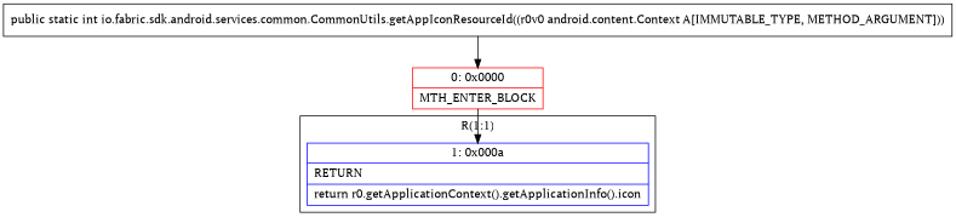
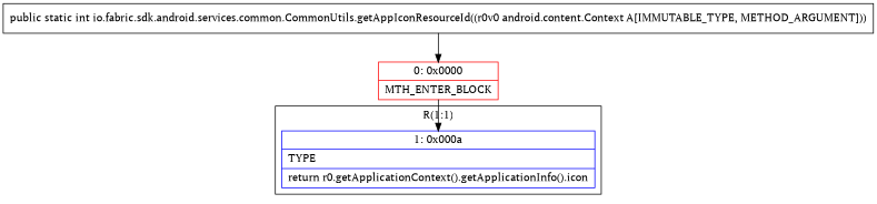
  digraph {
    fontname="PT Serif"
    node [shape=record fontname="PT Serif"]
    edge [fontname="PT Serif"]
-   n1 [color=blue label="{1\:\ 0x000a|RETURN\l|return r0.getApplicationContext().getApplicationInfo().icon\l}"]
+   n1 [color=blue label="{1\:\ 0x000a|TYPE\l|return r0.getApplicationContext().getApplicationInfo().icon\l}"]
    n2 [color=red label="{0\:\ 0x0000|MTH_ENTER_BLOCK\l}"]
    n3 [label="{public static int io.fabric.sdk.android.services.common.CommonUtils.getAppIconResourceId((r0v0 android.content.Context A[IMMUTABLE_TYPE, METHOD_ARGUMENT])) }"]
    subgraph cluster_1 {
      label="R(1:1)"
      n1
    }
    n2 -> n1
    n3 -> n2
  }
